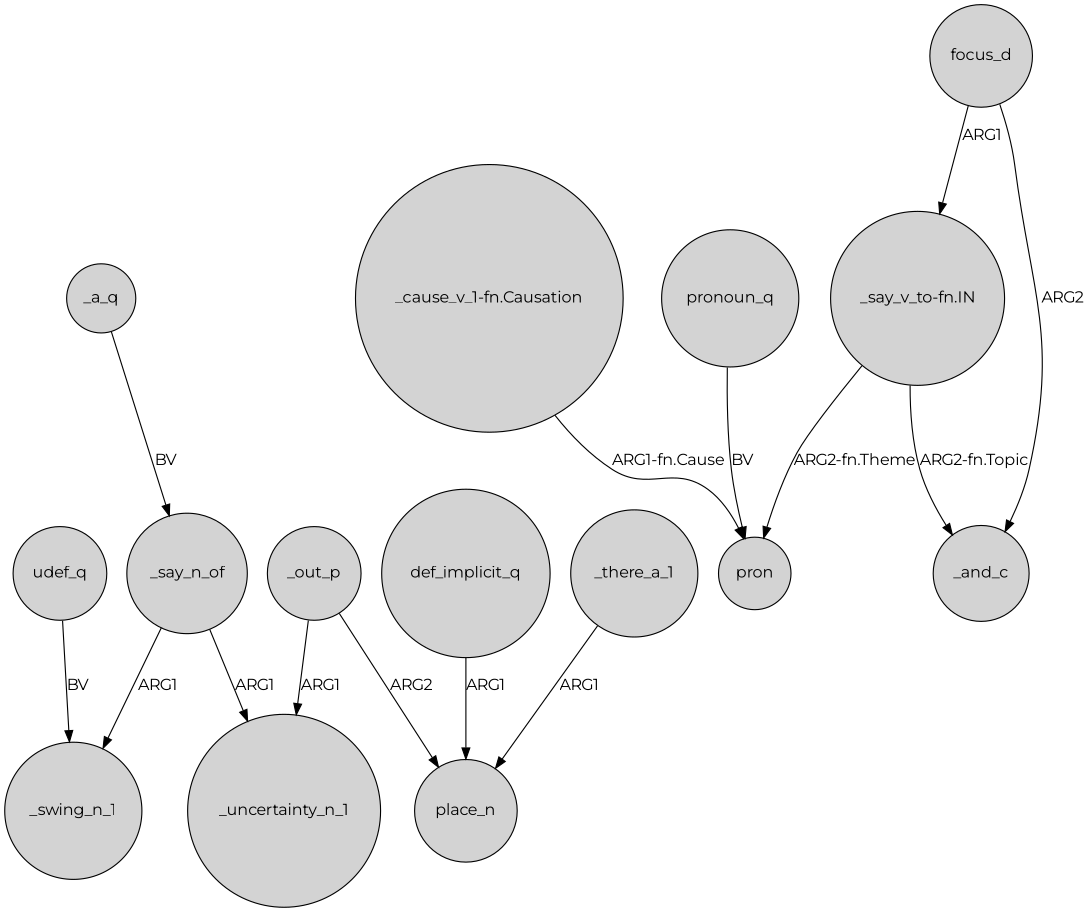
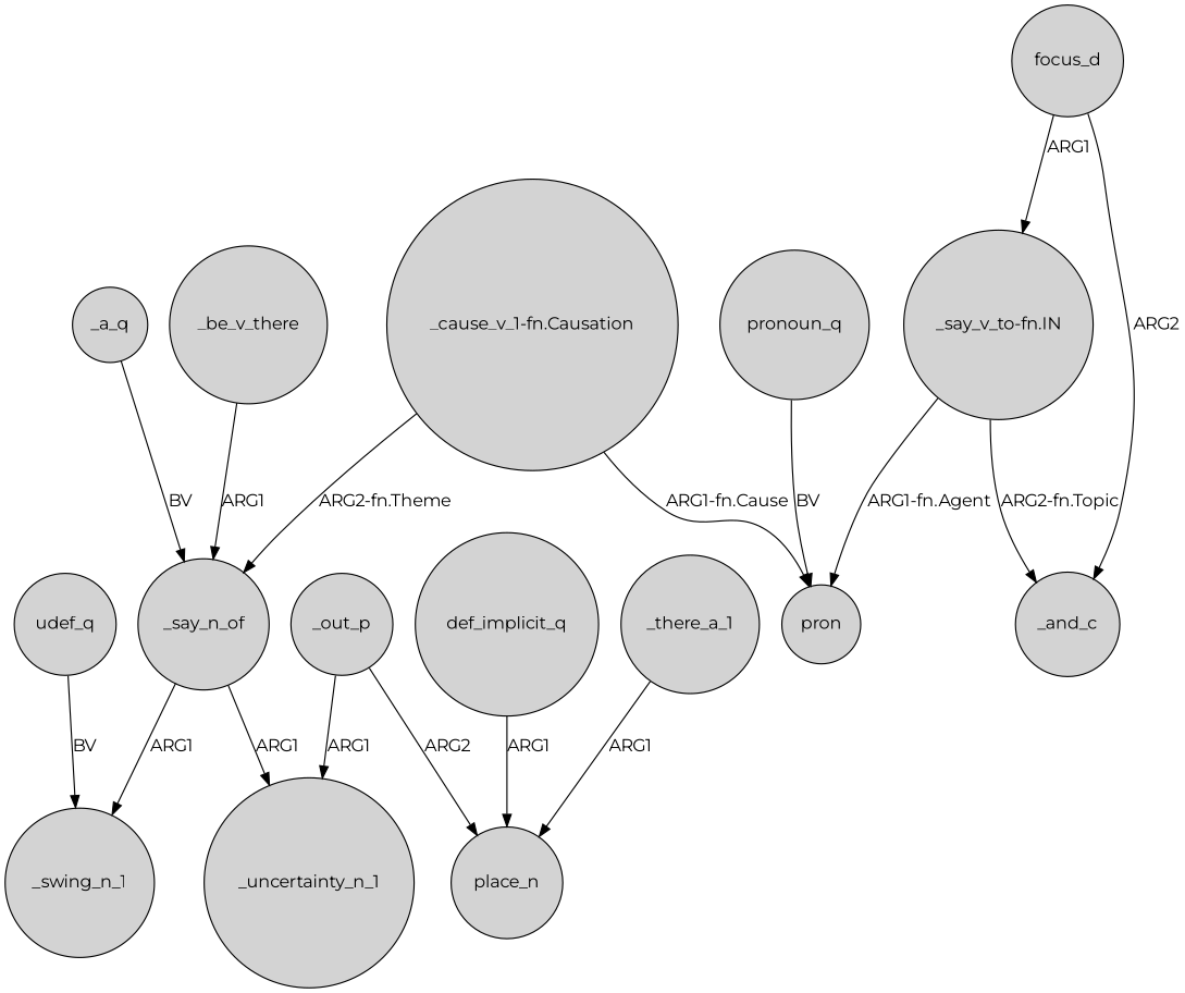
  digraph {
    fontname=Montserrat
    node [fontname=Montserrat shape=circle style=filled]
    edge [fontname=Montserrat]
    n1 [label=_say_n_of]
    _a_q
    _uncertainty_n_1
    _swing_n_1
    _out_p
    place_n
    udef_q
    def_implicit_q
    "_cause_v_1-fn.Causation"
    pron
    focus_d
    _and_c
    "_say_v_to-fn.IN"
    _there_a_1
+   _be_v_there
    pronoun_q
    n1 -> _uncertainty_n_1 [label=ARG1]
    n1 -> _swing_n_1 [label=ARG1]
    _a_q -> n1 [label=BV]
    _out_p -> _uncertainty_n_1 [label=ARG1]
    _out_p -> place_n [label=ARG2]
    udef_q -> _swing_n_1 [label=BV]
    def_implicit_q -> place_n [label=ARG1]
+   "_cause_v_1-fn.Causation" -> n1 [label="ARG2-fn.Theme"]
    "_cause_v_1-fn.Causation" -> pron [label="ARG1-fn.Cause"]
    focus_d -> _and_c [label=ARG2]
    focus_d -> "_say_v_to-fn.IN" [label=ARG1]
-   "_say_v_to-fn.IN" -> pron [label="ARG2-fn.Theme"]
+   "_say_v_to-fn.IN" -> pron [label="ARG1-fn.Agent"]
    "_say_v_to-fn.IN" -> _and_c [label="ARG2-fn.Topic"]
    _there_a_1 -> place_n [label=ARG1]
+   _be_v_there -> n1 [label=ARG1]
    pronoun_q -> pron [label=BV]
  }
